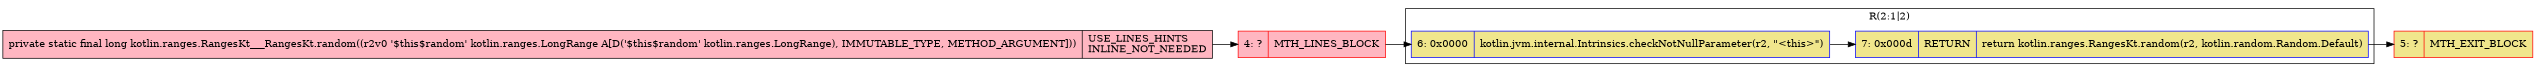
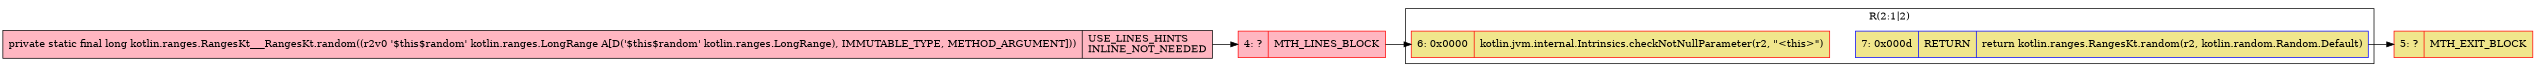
  digraph {
    rankdir=LR
    node [color=blue fillcolor=khaki shape=record style=filled]
-   n1 [label="{6\:\ 0x0000|kotlin.jvm.internal.Intrinsics.checkNotNullParameter(r2, \"\<this\>\")\l}"]
+   n1 [color=red label="{6\:\ 0x0000|kotlin.jvm.internal.Intrinsics.checkNotNullParameter(r2, \"\<this\>\")\l}"]
    n2 [label="{7\:\ 0x000d|RETURN\l|return kotlin.ranges.RangesKt.random(r2, kotlin.random.Random.Default)\l}"]
    n3 [color=red label="{5\:\ ?|MTH_EXIT_BLOCK\l}"]
    n4 [color=red fillcolor=lightpink label="{4\:\ ?|MTH_LINES_BLOCK\l}"]
    n5 [fillcolor=lightpink label="{private static final long kotlin.ranges.RangesKt___RangesKt.random((r2v0 '$this$random' kotlin.ranges.LongRange A[D('$this$random' kotlin.ranges.LongRange), IMMUTABLE_TYPE, METHOD_ARGUMENT]))  | USE_LINES_HINTS\lINLINE_NOT_NEEDED\l}" color=""]
    subgraph cluster_1 {
      label="R(2:1|2)"
      n1
      n2
    }
-   n1 -> n2
    n2 -> n3
    n4 -> n1
    n5 -> n4
  }
